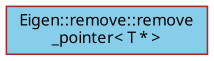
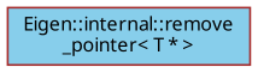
  digraph {
    rankdir=LR
    fontname="Noto Sans"
-   n1 [color=brown fillcolor=skyblue fontname="Noto Sans" fontsize=10 height=0.2 label="Eigen::remove::remove\l_pointer\< T * \>" shape=box style=filled width=0.4]
+   n1 [color=brown fillcolor=skyblue fontname="Noto Sans" fontsize=10 height=0.2 label="Eigen::internal::remove\l_pointer\< T * \>" shape=box style=filled width=0.4]
  }
